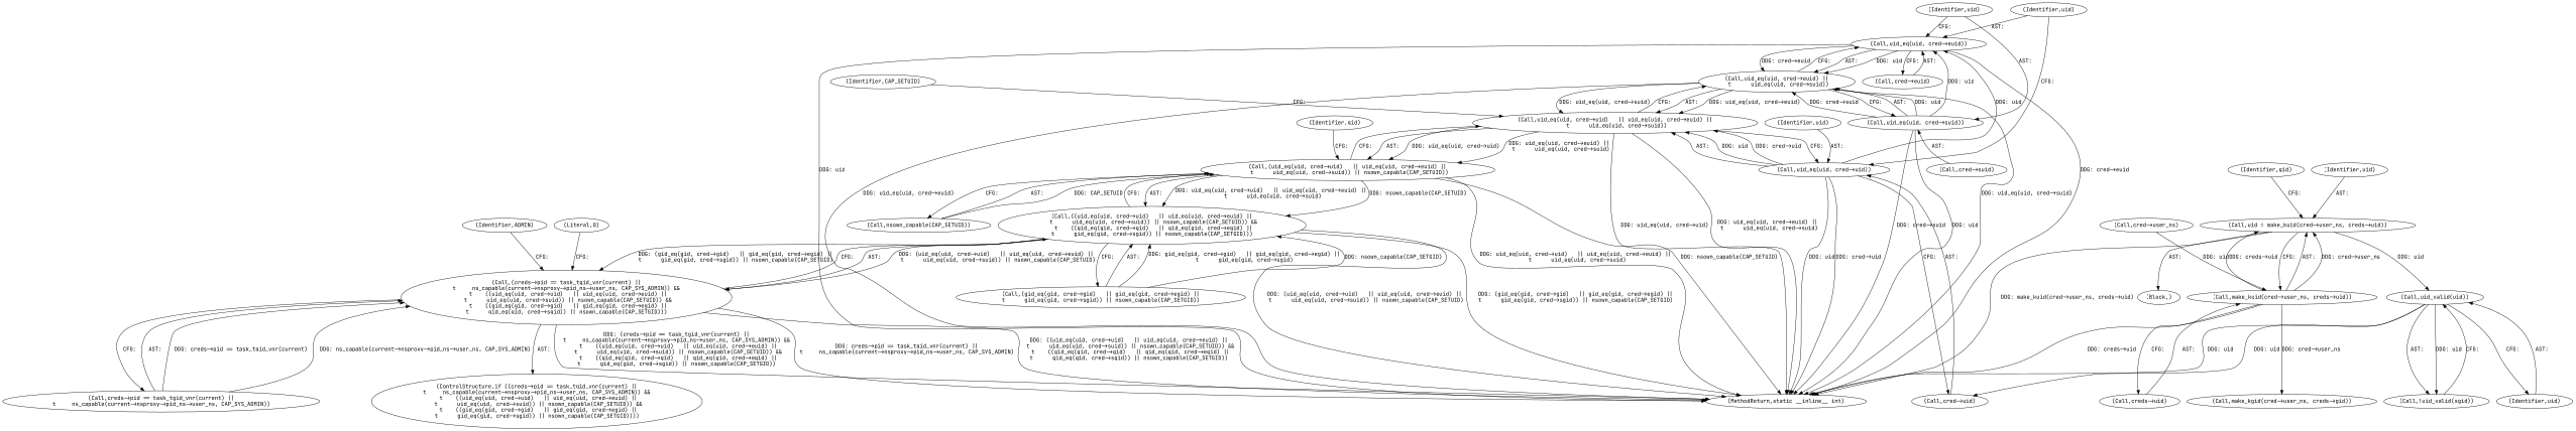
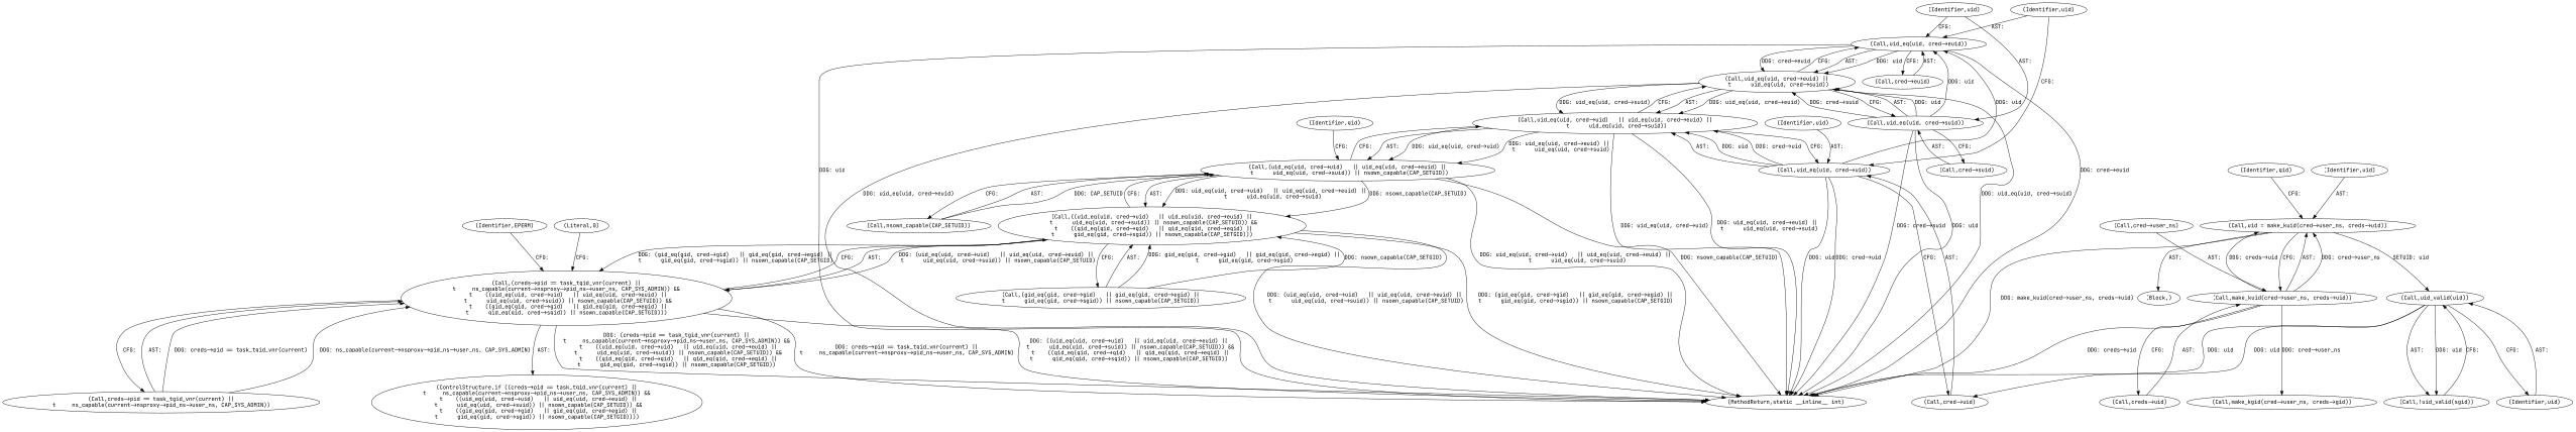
  digraph {
    fontname="JetBrains Mono"
    node [fontname="JetBrains Mono"]
    edge [fontname="JetBrains Mono"]
    n1 [label="(Call,uid_eq(uid, cred->euid))"]
    n2 [label="(Call,uid_eq(uid, cred->euid) ||\n \t      uid_eq(uid, cred->suid))"]
    n3 [label="(MethodReturn,static __inline__ int)"]
    n4 [label="(Call,cred->euid)"]
    n5 [label="(Call,uid_eq(uid, cred->suid))"]
    n6 [label="(Call,uid_eq(uid, cred->uid)   || uid_eq(uid, cred->euid) ||\n \t      uid_eq(uid, cred->suid))"]
    n7 [label="(Call,cred->suid)"]
    n8 [label="(Call,uid_eq(uid, cred->uid))"]
    n9 [label="(Call,cred->uid)"]
    n10 [label="(Call,(uid_eq(uid, cred->uid)   || uid_eq(uid, cred->euid) ||\n \t      uid_eq(uid, cred->suid)) || nsown_capable(CAP_SETUID))"]
    n11 [label="(Call,uid_valid(uid))"]
    n12 [label="(Call,!uid_valid(sgid))"]
    n13 [label="(Identifier,uid)"]
    n14 [label="(Call,uid = make_kuid(cred->user_ns, creds->uid))"]
    n15 [label="(Call,make_kuid(cred->user_ns, creds->uid))"]
    n16 [label="(Block,)"]
    n17 [label="(Call,creds->uid)"]
    n18 [label="(Call,make_kgid(cred->user_ns, creds->gid))"]
    n19 [label="(Call,((uid_eq(uid, cred->uid)   || uid_eq(uid, cred->euid) ||\n \t      uid_eq(uid, cred->suid)) || nsown_capable(CAP_SETUID)) &&\n \t    ((gid_eq(gid, cred->gid)   || gid_eq(gid, cred->egid) ||\n\t      gid_eq(gid, cred->sgid)) || nsown_capable(CAP_SETGID)))"]
    n20 [label="(Call,nsown_capable(CAP_SETUID))"]
    n21 [label="(Call,(creds->pid == task_tgid_vnr(current) ||\n\t     ns_capable(current->nsproxy->pid_ns->user_ns, CAP_SYS_ADMIN)) &&\n \t    ((uid_eq(uid, cred->uid)   || uid_eq(uid, cred->euid) ||\n \t      uid_eq(uid, cred->suid)) || nsown_capable(CAP_SETUID)) &&\n \t    ((gid_eq(gid, cred->gid)   || gid_eq(gid, cred->egid) ||\n\t      gid_eq(gid, cred->sgid)) || nsown_capable(CAP_SETGID)))"]
    n22 [label="(Call,(gid_eq(gid, cred->gid)   || gid_eq(gid, cred->egid) ||\n\t      gid_eq(gid, cred->sgid)) || nsown_capable(CAP_SETGID))"]
    n23 [label="(ControlStructure,if ((creds->pid == task_tgid_vnr(current) ||\n\t     ns_capable(current->nsproxy->pid_ns->user_ns, CAP_SYS_ADMIN)) &&\n \t    ((uid_eq(uid, cred->uid)   || uid_eq(uid, cred->euid) ||\n \t      uid_eq(uid, cred->suid)) || nsown_capable(CAP_SETUID)) &&\n \t    ((gid_eq(gid, cred->gid)   || gid_eq(gid, cred->egid) ||\n\t      gid_eq(gid, cred->sgid)) || nsown_capable(CAP_SETGID))))"]
    n24 [label="(Call,creds->pid == task_tgid_vnr(current) ||\n\t     ns_capable(current->nsproxy->pid_ns->user_ns, CAP_SYS_ADMIN))"]
    n25 [label="(Identifier,uid)"]
    n26 [label="(Identifier,gid)"]
-   n27 [label="(Identifier,ADMIN)"]
-   n28 [label="(Identifier,CAP_SETUID)"]
+   n27 [label="(Identifier,EPERM)"]
    n29 [label="(Identifier,uid)"]
    n30 [label="(Identifier,gid)"]
    n31 [label="(Literal,0)"]
    n32 [label="(Identifier,uid)"]
    n33 [label="(Call,cred->user_ns)"]
    n34 [label="(Identifier,uid)"]
    n1 -> n2 [label="AST: "]
    n1 -> n2 [label="DDG: uid"]
    n1 -> n2 [label="DDG: cred->euid"]
    n1 -> n3 [label="DDG: uid"]
    n1 -> n3 [label="DDG: cred->euid"]
    n1 -> n4 [label="CFG: "]
    n2 -> n1 [label="CFG: "]
    n2 -> n3 [label="DDG: uid_eq(uid, cred->suid)"]
    n2 -> n3 [label="DDG: uid_eq(uid, cred->euid)"]
    n2 -> n5 [label="CFG: "]
    n2 -> n6 [label="AST: "]
    n2 -> n6 [label="DDG: uid_eq(uid, cred->euid)"]
    n2 -> n6 [label="DDG: uid_eq(uid, cred->suid)"]
    n4 -> n1 [label="AST: "]
    n5 -> n1 [label="DDG: uid"]
    n5 -> n2 [label="AST: "]
    n5 -> n2 [label="DDG: uid"]
    n5 -> n2 [label="DDG: cred->suid"]
    n5 -> n3 [label="DDG: cred->suid"]
    n5 -> n3 [label="DDG: uid"]
+   n5 -> n7 [label="CFG: "]
    n6 -> n2 [label="CFG: "]
    n6 -> n3 [label="DDG: uid_eq(uid, cred->uid)"]
    n6 -> n3 [label="DDG: uid_eq(uid, cred->euid) ||\n \t      uid_eq(uid, cred->suid)"]
    n6 -> n8 [label="CFG: "]
    n6 -> n10 [label="AST: "]
    n6 -> n10 [label="DDG: uid_eq(uid, cred->uid)"]
    n6 -> n10 [label="DDG: uid_eq(uid, cred->euid) ||\n \t      uid_eq(uid, cred->suid)"]
    n7 -> n5 [label="AST: "]
    n8 -> n1 [label="DDG: uid"]
    n8 -> n3 [label="DDG: uid"]
    n8 -> n3 [label="DDG: cred->uid"]
    n8 -> n6 [label="AST: "]
    n8 -> n6 [label="DDG: uid"]
    n8 -> n6 [label="DDG: cred->uid"]
    n8 -> n9 [label="CFG: "]
    n9 -> n8 [label="AST: "]
    n10 -> n3 [label="DDG: uid_eq(uid, cred->uid)   || uid_eq(uid, cred->euid) ||\n \t      uid_eq(uid, cred->suid)"]
    n10 -> n3 [label="DDG: nsown_capable(CAP_SETUID)"]
    n10 -> n6 [label="CFG: "]
    n10 -> n19 [label="AST: "]
    n10 -> n19 [label="DDG: uid_eq(uid, cred->uid)   || uid_eq(uid, cred->euid) ||\n \t      uid_eq(uid, cred->suid)"]
    n10 -> n19 [label="DDG: nsown_capable(CAP_SETUID)"]
    n10 -> n20 [label="CFG: "]
    n11 -> n3 [label="DDG: uid"]
    n11 -> n9 [label="DDG: uid"]
    n11 -> n12 [label="AST: "]
    n11 -> n12 [label="DDG: uid"]
    n11 -> n13 [label="CFG: "]
    n12 -> n11 [label="CFG: "]
    n13 -> n11 [label="AST: "]
    n14 -> n3 [label="DDG: make_kuid(cred->user_ns, creds->uid)"]
-   n14 -> n11 [label="DDG: uid"]
+   n14 -> n11 [label="SETUID: uid"]
    n14 -> n15 [label="CFG: "]
    n14 -> n16 [label="AST: "]
    n15 -> n3 [label="DDG: creds->uid"]
    n15 -> n14 [label="AST: "]
    n15 -> n14 [label="DDG: cred->user_ns"]
    n15 -> n14 [label="DDG: creds->uid"]
    n15 -> n17 [label="CFG: "]
    n15 -> n18 [label="DDG: cred->user_ns"]
    n17 -> n15 [label="AST: "]
    n19 -> n3 [label="DDG: (uid_eq(uid, cred->uid)   || uid_eq(uid, cred->euid) ||\n \t      uid_eq(uid, cred->suid)) || nsown_capable(CAP_SETUID)"]
    n19 -> n3 [label="DDG: (gid_eq(gid, cred->gid)   || gid_eq(gid, cred->egid) ||\n\t      gid_eq(gid, cred->sgid)) || nsown_capable(CAP_SETGID)"]
    n19 -> n10 [label="CFG: "]
    n19 -> n21 [label="AST: "]
    n19 -> n21 [label="DDG: (uid_eq(uid, cred->uid)   || uid_eq(uid, cred->euid) ||\n \t      uid_eq(uid, cred->suid)) || nsown_capable(CAP_SETUID)"]
    n19 -> n21 [label="DDG: (gid_eq(gid, cred->gid)   || gid_eq(gid, cred->egid) ||\n\t      gid_eq(gid, cred->sgid)) || nsown_capable(CAP_SETGID)"]
    n19 -> n22 [label="CFG: "]
    n20 -> n10 [label="AST: "]
    n20 -> n10 [label="DDG: CAP_SETUID"]
    n21 -> n3 [label="DDG: (creds->pid == task_tgid_vnr(current) ||\n\t     ns_capable(current->nsproxy->pid_ns->user_ns, CAP_SYS_ADMIN)) &&\n \t    ((uid_eq(uid, cred->uid)   || uid_eq(uid, cred->euid) ||\n \t      uid_eq(uid, cred->suid)) || nsown_capable(CAP_SETUID)) &&\n \t    ((gid_eq(gid, cred->gid)   || gid_eq(gid, cred->egid) ||\n\t      gid_eq(gid, cred->sgid)) || nsown_capable(CAP_SETGID))"]
    n21 -> n3 [label="DDG: creds->pid == task_tgid_vnr(current) ||\n\t     ns_capable(current->nsproxy->pid_ns->user_ns, CAP_SYS_ADMIN)"]
    n21 -> n3 [label="DDG: ((uid_eq(uid, cred->uid)   || uid_eq(uid, cred->euid) ||\n \t      uid_eq(uid, cred->suid)) || nsown_capable(CAP_SETUID)) &&\n \t    ((gid_eq(gid, cred->gid)   || gid_eq(gid, cred->egid) ||\n\t      gid_eq(gid, cred->sgid)) || nsown_capable(CAP_SETGID))"]
    n21 -> n19 [label="CFG: "]
    n21 -> n23 [label="AST: "]
    n21 -> n24 [label="CFG: "]
    n22 -> n19 [label="AST: "]
    n22 -> n19 [label="DDG: gid_eq(gid, cred->gid)   || gid_eq(gid, cred->egid) ||\n\t      gid_eq(gid, cred->sgid)"]
    n22 -> n19 [label="DDG: nsown_capable(CAP_SETGID)"]
    n24 -> n21 [label="AST: "]
    n24 -> n21 [label="DDG: creds->pid == task_tgid_vnr(current)"]
    n24 -> n21 [label="DDG: ns_capable(current->nsproxy->pid_ns->user_ns, CAP_SYS_ADMIN)"]
    n25 -> n8 [label="AST: "]
    n26 -> n10 [label="CFG: "]
    n27 -> n21 [label="CFG: "]
-   n28 -> n6 [label="CFG: "]
    n29 -> n14 [label="AST: "]
    n30 -> n14 [label="CFG: "]
    n31 -> n21 [label="CFG: "]
    n32 -> n1 [label="CFG: "]
    n32 -> n5 [label="AST: "]
-   n33 -> n15 [label="DDG: uid"]
+   n33 -> n15 [label="AST: "]
    n34 -> n1 [label="AST: "]
    n34 -> n8 [label="CFG: "]
  }
